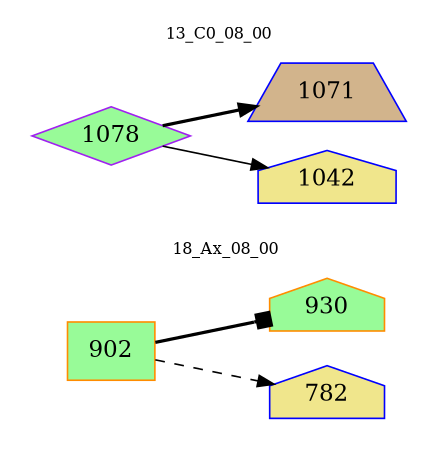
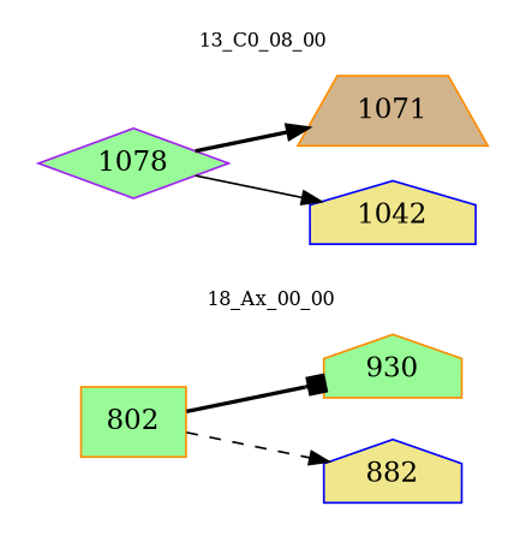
  digraph {
    rankdir=LR
    node [color=blue fillcolor=palegreen shape=house style=filled]
    edge [arrowhead=normal color=black style=bold]
-   n1 [color=darkorange label=902 shape=box]
-   n2 [fillcolor=khaki label=782]
+   n1 [color=darkorange label=802 shape=box]
+   n2 [fillcolor=khaki label=882]
    n3 [color=darkorange label=930]
    n4 [color=purple label=1078 shape=diamond]
    n5 [fillcolor=khaki label=1042]
-   n6 [fillcolor=tan label=1071 shape=trapezium]
+   n6 [color=darkorange fillcolor=tan label=1071 shape=trapezium]
    subgraph cluster_1 {
      color=white
      fontsize=10
-     label="18_Ax_08_00"
+     label="18_Ax_00_00"
      n1
      n2
      n3
    }
    subgraph cluster_2 {
      color=white
      fontsize=10
      label="13_C0_08_00"
      n4
      n5
      n6
    }
    n1 -> n2 [style=dashed]
    n1 -> n3 [arrowhead=box]
    n4 -> n5 [style=solid]
    n4 -> n6
  }
